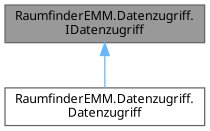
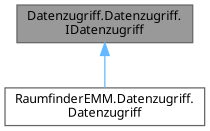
  digraph {
    fontname="Noto Sans"
    node [color=gray40 fontname="Noto Sans" fontsize=10 shape=box style=filled]
-   n1 [fillcolor=grey60 fontcolor=black height=0.2 label="RaumfinderEMM.Datenzugriff.\lIDatenzugriff" width=0.4]
+   n1 [fillcolor=grey60 fontcolor=black height=0.2 label="Datenzugriff.Datenzugriff.\lIDatenzugriff" width=0.4]
    n2 [fillcolor=white height=0.2 label="RaumfinderEMM.Datenzugriff.\lDatenzugriff" width=0.4]
    n1 -> n2 [color=steelblue1 dir=back fontname="Noto Sans" fontsize=10 labelfontname=Helvetica labelfontsize=10 style=solid]
  }
